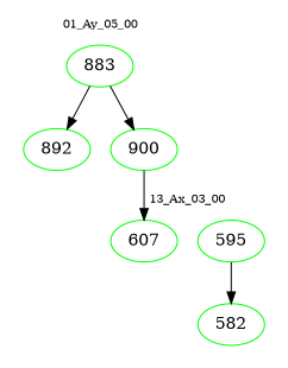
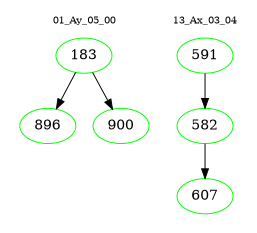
  digraph {
    node [color=green]
    edge [color=black]
-   n1 [label=892]
-   n2 [label=883]
+   n1 [label=896]
+   n2 [label=183]
    n3 [label=900]
-   n4 [label=595]
+   n4 [label=591]
    n5 [label=582]
    n6 [label=607]
    subgraph cluster_1 {
      color=white
      fontsize=10
      label="01_Ay_05_00"
      n1
      n2
      n3
    }
    subgraph cluster_2 {
      color=white
      fontsize=10
-     label="13_Ax_03_00"
+     label="13_Ax_03_04"
      n4
      n5
      n6
    }
    n2 -> n1
    n2 -> n3
    n4 -> n5
-   n3 -> n6
+   n5 -> n6
  }
